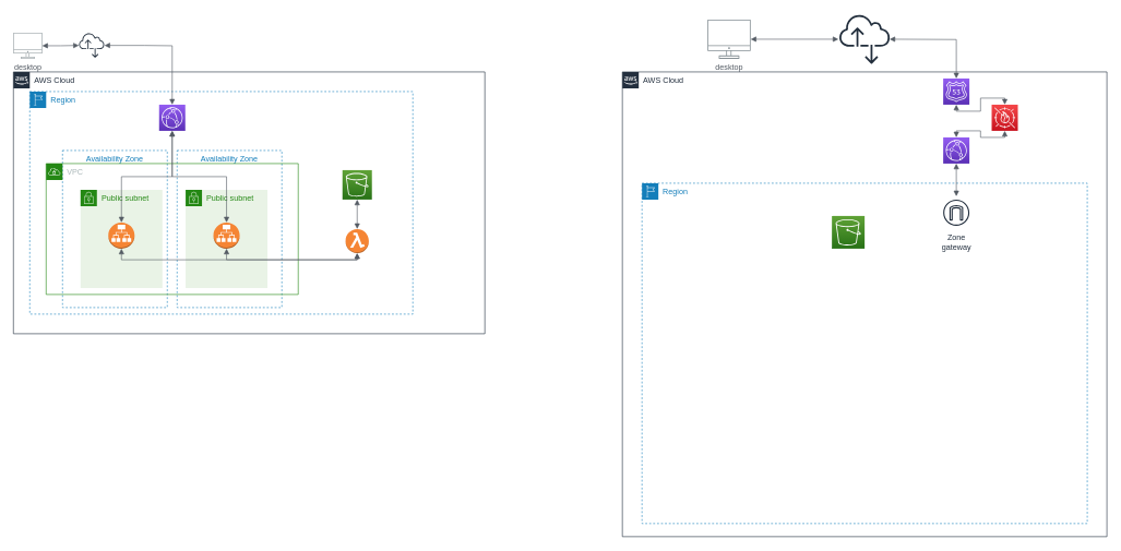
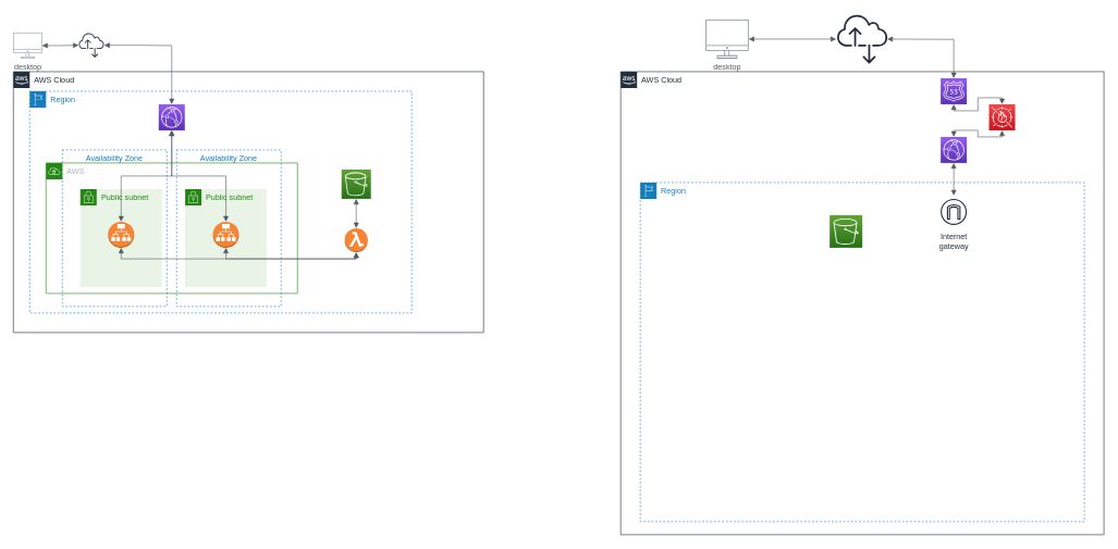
  <mxCell id="0" />
  <mxCell id="1" parent="0" />
  <mxCell id="2" value="AWS Cloud" style="points=[[0,0],[0.25,0],[0.5,0],[0.75,0],[1,0],[1,0.25],[1,0.5],[1,0.75],[1,1],[0.75,1],[0.5,1],[0.25,1],[0,1],[0,0.75],[0,0.5],[0,0.25]];outlineConnect=0;gradientColor=none;html=1;whiteSpace=wrap;fontSize=12;fontStyle=0;container=1;pointerEvents=0;collapsible=0;recursiveResize=0;shape=mxgraph.aws4.group;grIcon=mxgraph.aws4.group_aws_cloud_alt;strokeColor=#232F3E;fillColor=none;verticalAlign=top;align=left;spacingLeft=30;fontColor=#232F3E;dashed=0;" parent="1" vertex="1"><mxGeometry x="20" y="109" width="720" height="400" as="geometry" /></mxCell>
  <mxCell id="3" style="edgeStyle=orthogonalEdgeStyle;rounded=0;orthogonalLoop=1;jettySize=auto;html=1;exitX=0.5;exitY=1;exitDx=0;exitDy=0;" parent="2" edge="1"><mxGeometry relative="1" as="geometry"><mxPoint x="505" y="630" as="sourcePoint" /><mxPoint x="505" y="630" as="targetPoint" /></mxGeometry></mxCell>
  <mxCell id="4" value="Region" style="points=[[0,0],[0.25,0],[0.5,0],[0.75,0],[1,0],[1,0.25],[1,0.5],[1,0.75],[1,1],[0.75,1],[0.5,1],[0.25,1],[0,1],[0,0.75],[0,0.5],[0,0.25]];outlineConnect=0;gradientColor=none;html=1;whiteSpace=wrap;fontSize=12;fontStyle=0;container=1;pointerEvents=0;collapsible=0;recursiveResize=0;shape=mxgraph.aws4.group;grIcon=mxgraph.aws4.group_region;strokeColor=#147EBA;fillColor=none;verticalAlign=top;align=left;spacingLeft=30;fontColor=#147EBA;dashed=1;" parent="2" vertex="1"><mxGeometry x="25" y="30" width="585" height="340" as="geometry" /></mxCell>
  <mxCell id="5" value="Availability Zone" style="fillColor=none;strokeColor=#147EBA;dashed=1;verticalAlign=top;fontStyle=0;fontColor=#147EBA;whiteSpace=wrap;html=1;" vertex="1" parent="4"><mxGeometry x="225" y="90" width="160" height="240" as="geometry" /></mxCell>
  <mxCell id="6" value="Availability Zone" style="fillColor=none;strokeColor=#147EBA;dashed=1;verticalAlign=top;fontStyle=0;fontColor=#147EBA;whiteSpace=wrap;html=1;" vertex="1" parent="4"><mxGeometry x="50" y="90" width="160" height="240" as="geometry" /></mxCell>
- <mxCell id="7" value="VPC" style="points=[[0,0],[0.25,0],[0.5,0],[0.75,0],[1,0],[1,0.25],[1,0.5],[1,0.75],[1,1],[0.75,1],[0.5,1],[0.25,1],[0,1],[0,0.75],[0,0.5],[0,0.25]];outlineConnect=0;gradientColor=none;html=1;whiteSpace=wrap;fontSize=12;fontStyle=0;container=1;pointerEvents=0;collapsible=0;recursiveResize=0;shape=mxgraph.aws4.group;grIcon=mxgraph.aws4.group_vpc;strokeColor=#248814;fillColor=none;verticalAlign=top;align=left;spacingLeft=30;fontColor=#AAB7B8;dashed=0;" vertex="1" parent="4"><mxGeometry x="25" y="110" width="385" height="200" as="geometry" /></mxCell>
+ <mxCell id="7" value="AWS" style="points=[[0,0],[0.25,0],[0.5,0],[0.75,0],[1,0],[1,0.25],[1,0.5],[1,0.75],[1,1],[0.75,1],[0.5,1],[0.25,1],[0,1],[0,0.75],[0,0.5],[0,0.25]];outlineConnect=0;gradientColor=none;html=1;whiteSpace=wrap;fontSize=12;fontStyle=0;container=1;pointerEvents=0;collapsible=0;recursiveResize=0;shape=mxgraph.aws4.group;grIcon=mxgraph.aws4.group_vpc;strokeColor=#248814;fillColor=none;verticalAlign=top;align=left;spacingLeft=30;fontColor=#AAB7B8;dashed=0;" vertex="1" parent="4"><mxGeometry x="25" y="110" width="385" height="200" as="geometry" /></mxCell>
  <mxCell id="8" value="Public subnet" style="points=[[0,0],[0.25,0],[0.5,0],[0.75,0],[1,0],[1,0.25],[1,0.5],[1,0.75],[1,1],[0.75,1],[0.5,1],[0.25,1],[0,1],[0,0.75],[0,0.5],[0,0.25]];outlineConnect=0;gradientColor=none;html=1;whiteSpace=wrap;fontSize=12;fontStyle=0;container=1;pointerEvents=0;collapsible=0;recursiveResize=0;shape=mxgraph.aws4.group;grIcon=mxgraph.aws4.group_security_group;grStroke=0;strokeColor=#248814;fillColor=#E9F3E6;verticalAlign=top;align=left;spacingLeft=30;fontColor=#248814;dashed=0;" vertex="1" parent="7"><mxGeometry x="52.5" y="40" width="125" height="150" as="geometry" /></mxCell>
  <mxCell id="9" value="" style="outlineConnect=0;dashed=0;verticalLabelPosition=bottom;verticalAlign=top;align=center;html=1;shape=mxgraph.aws3.application_load_balancer;fillColor=#F58534;gradientColor=none;" vertex="1" parent="8"><mxGeometry x="42.5" y="50" width="40" height="40" as="geometry" /></mxCell>
  <mxCell id="10" value="Public subnet" style="points=[[0,0],[0.25,0],[0.5,0],[0.75,0],[1,0],[1,0.25],[1,0.5],[1,0.75],[1,1],[0.75,1],[0.5,1],[0.25,1],[0,1],[0,0.75],[0,0.5],[0,0.25]];outlineConnect=0;gradientColor=none;html=1;whiteSpace=wrap;fontSize=12;fontStyle=0;container=1;pointerEvents=0;collapsible=0;recursiveResize=0;shape=mxgraph.aws4.group;grIcon=mxgraph.aws4.group_security_group;grStroke=0;strokeColor=#248814;fillColor=#E9F3E6;verticalAlign=top;align=left;spacingLeft=30;fontColor=#248814;dashed=0;" vertex="1" parent="7"><mxGeometry x="213" y="40" width="125" height="150" as="geometry" /></mxCell>
  <mxCell id="11" value="" style="outlineConnect=0;dashed=0;verticalLabelPosition=bottom;verticalAlign=top;align=center;html=1;shape=mxgraph.aws3.application_load_balancer;fillColor=#F58534;gradientColor=none;" vertex="1" parent="10"><mxGeometry x="42.5" y="50" width="40" height="40" as="geometry" /></mxCell>
  <mxCell id="12" value="" style="sketch=0;points=[[0,0,0],[0.25,0,0],[0.5,0,0],[0.75,0,0],[1,0,0],[0,1,0],[0.25,1,0],[0.5,1,0],[0.75,1,0],[1,1,0],[0,0.25,0],[0,0.5,0],[0,0.75,0],[1,0.25,0],[1,0.5,0],[1,0.75,0]];outlineConnect=0;fontColor=#232F3E;gradientColor=#60A337;gradientDirection=north;fillColor=#277116;strokeColor=#ffffff;dashed=0;verticalLabelPosition=bottom;verticalAlign=top;align=center;html=1;fontSize=12;fontStyle=0;aspect=fixed;shape=mxgraph.aws4.resourceIcon;resIcon=mxgraph.aws4.s3;" parent="4" vertex="1"><mxGeometry x="477.5" y="120" width="45" height="45" as="geometry" /></mxCell>
  <mxCell id="13" value="" style="sketch=0;points=[[0,0,0],[0.25,0,0],[0.5,0,0],[0.75,0,0],[1,0,0],[0,1,0],[0.25,1,0],[0.5,1,0],[0.75,1,0],[1,1,0],[0,0.25,0],[0,0.5,0],[0,0.75,0],[1,0.25,0],[1,0.5,0],[1,0.75,0]];outlineConnect=0;fontColor=#232F3E;gradientColor=#945DF2;gradientDirection=north;fillColor=#5A30B5;strokeColor=#ffffff;dashed=0;verticalLabelPosition=bottom;verticalAlign=top;align=center;html=1;fontSize=12;fontStyle=0;aspect=fixed;shape=mxgraph.aws4.resourceIcon;resIcon=mxgraph.aws4.cloudfront;" parent="4" vertex="1"><mxGeometry x="197.5" y="20" width="40" height="40" as="geometry" /></mxCell>
  <mxCell id="14" value="" style="edgeStyle=orthogonalEdgeStyle;html=1;endArrow=block;elbow=vertical;startArrow=block;startFill=1;endFill=1;strokeColor=#545B64;rounded=0;exitX=0.5;exitY=1;exitDx=0;exitDy=0;exitPerimeter=0;entryX=0.5;entryY=0;entryDx=0;entryDy=0;entryPerimeter=0;" edge="1" parent="4" source="13" target="11"><mxGeometry width="100" relative="1" as="geometry"><mxPoint x="315" y="140" as="sourcePoint" /><mxPoint x="415" y="140" as="targetPoint" /><Array as="points"><mxPoint x="218" y="130" /><mxPoint x="301" y="130" /></Array></mxGeometry></mxCell>
  <mxCell id="15" value="" style="edgeStyle=orthogonalEdgeStyle;html=1;endArrow=block;elbow=vertical;startArrow=block;startFill=1;endFill=1;strokeColor=#545B64;rounded=0;entryX=0.5;entryY=0;entryDx=0;entryDy=0;entryPerimeter=0;exitX=0.5;exitY=1;exitDx=0;exitDy=0;exitPerimeter=0;" edge="1" parent="4" source="13" target="9"><mxGeometry width="100" relative="1" as="geometry"><mxPoint x="305" y="140" as="sourcePoint" /><mxPoint x="405" y="140" as="targetPoint" /><Array as="points"><mxPoint x="218" y="130" /><mxPoint x="140" y="130" /></Array></mxGeometry></mxCell>
  <mxCell id="16" value="" style="outlineConnect=0;dashed=0;verticalLabelPosition=bottom;verticalAlign=top;align=center;html=1;shape=mxgraph.aws3.lambda_function;fillColor=#F58534;gradientColor=none;" vertex="1" parent="4"><mxGeometry x="482.27" y="210" width="35.46" height="37" as="geometry" /></mxCell>
  <mxCell id="17" value="" style="edgeStyle=orthogonalEdgeStyle;html=1;endArrow=block;elbow=vertical;startArrow=block;startFill=1;endFill=1;strokeColor=#545B64;rounded=0;exitX=0.5;exitY=1;exitDx=0;exitDy=0;exitPerimeter=0;entryX=0.5;entryY=1;entryDx=0;entryDy=0;entryPerimeter=0;" edge="1" parent="4" source="9" target="16"><mxGeometry width="100" relative="1" as="geometry"><mxPoint x="225" y="180" as="sourcePoint" /><mxPoint x="325" y="180" as="targetPoint" /></mxGeometry></mxCell>
  <mxCell id="18" value="" style="edgeStyle=orthogonalEdgeStyle;html=1;endArrow=block;elbow=vertical;startArrow=block;startFill=1;endFill=1;strokeColor=#545B64;rounded=0;exitX=0.5;exitY=1;exitDx=0;exitDy=0;exitPerimeter=0;entryX=0.5;entryY=1;entryDx=0;entryDy=0;entryPerimeter=0;" edge="1" parent="4" source="11" target="16"><mxGeometry width="100" relative="1" as="geometry"><mxPoint x="225" y="180" as="sourcePoint" /><mxPoint x="325" y="180" as="targetPoint" /></mxGeometry></mxCell>
  <mxCell id="19" value="" style="edgeStyle=orthogonalEdgeStyle;html=1;endArrow=block;elbow=vertical;startArrow=block;startFill=1;endFill=1;strokeColor=#545B64;rounded=0;entryX=0.5;entryY=0;entryDx=0;entryDy=0;entryPerimeter=0;exitX=0.5;exitY=1;exitDx=0;exitDy=0;exitPerimeter=0;" edge="1" parent="4" source="12" target="16"><mxGeometry width="100" relative="1" as="geometry"><mxPoint x="225" y="180" as="sourcePoint" /><mxPoint x="325" y="180" as="targetPoint" /></mxGeometry></mxCell>
  <mxCell id="20" value="desktop" style="sketch=0;outlineConnect=0;gradientColor=none;fontColor=#545B64;strokeColor=none;fillColor=#879196;dashed=0;verticalLabelPosition=bottom;verticalAlign=top;align=center;html=1;fontSize=12;fontStyle=0;aspect=fixed;shape=mxgraph.aws4.illustration_desktop;pointerEvents=1" parent="1" vertex="1"><mxGeometry x="20" y="49" width="43.95" height="40" as="geometry" /></mxCell>
  <mxCell id="21" value="" style="edgeStyle=orthogonalEdgeStyle;html=1;endArrow=block;elbow=vertical;startArrow=block;startFill=1;endFill=1;strokeColor=#545B64;rounded=0;" parent="1" source="20" target="22" edge="1"><mxGeometry width="100" relative="1" as="geometry"><mxPoint x="440" y="99" as="sourcePoint" /><mxPoint x="540" y="99" as="targetPoint" /></mxGeometry></mxCell>
  <mxCell id="22" value="" style="sketch=0;outlineConnect=0;fontColor=#232F3E;gradientColor=none;fillColor=#232F3D;strokeColor=none;dashed=0;verticalLabelPosition=bottom;verticalAlign=top;align=center;html=1;fontSize=12;fontStyle=0;aspect=fixed;pointerEvents=1;shape=mxgraph.aws4.internet_alt2;" parent="1" vertex="1"><mxGeometry x="120" y="49" width="39" height="39" as="geometry" /></mxCell>
  <mxCell id="23" value="" style="edgeStyle=orthogonalEdgeStyle;html=1;endArrow=block;elbow=vertical;startArrow=block;startFill=1;endFill=1;strokeColor=#545B64;rounded=0;entryX=0.5;entryY=0;entryDx=0;entryDy=0;entryPerimeter=0;" parent="1" source="22" target="13" edge="1"><mxGeometry width="100" relative="1" as="geometry"><mxPoint x="440" y="99" as="sourcePoint" /><mxPoint x="520" y="119" as="targetPoint" /><Array as="points"><mxPoint x="220" y="69" /><mxPoint x="248" y="69" /></Array></mxGeometry></mxCell>
  <mxCell id="24" value="Region" style="points=[[0,0],[0.25,0],[0.5,0],[0.75,0],[1,0],[1,0.25],[1,0.5],[1,0.75],[1,1],[0.75,1],[0.5,1],[0.25,1],[0,1],[0,0.75],[0,0.5],[0,0.25]];outlineConnect=0;gradientColor=none;html=1;whiteSpace=wrap;fontSize=12;fontStyle=0;container=1;pointerEvents=0;collapsible=0;recursiveResize=0;shape=mxgraph.aws4.group;grIcon=mxgraph.aws4.group_region;strokeColor=#147EBA;fillColor=none;verticalAlign=top;align=left;spacingLeft=30;fontColor=#147EBA;dashed=1;" vertex="1" parent="1"><mxGeometry x="980" y="279" width="680" height="520" as="geometry" /></mxCell>
  <mxCell id="25" value="AWS Cloud" style="points=[[0,0],[0.25,0],[0.5,0],[0.75,0],[1,0],[1,0.25],[1,0.5],[1,0.75],[1,1],[0.75,1],[0.5,1],[0.25,1],[0,1],[0,0.75],[0,0.5],[0,0.25]];outlineConnect=0;gradientColor=none;html=1;whiteSpace=wrap;fontSize=12;fontStyle=0;container=1;pointerEvents=0;collapsible=0;recursiveResize=0;shape=mxgraph.aws4.group;grIcon=mxgraph.aws4.group_aws_cloud_alt;strokeColor=#232F3E;fillColor=none;verticalAlign=top;align=left;spacingLeft=30;fontColor=#232F3E;dashed=0;" vertex="1" parent="1"><mxGeometry x="950" y="109" width="740" height="710" as="geometry" /></mxCell>
  <mxCell id="26" value="" style="sketch=0;points=[[0,0,0],[0.25,0,0],[0.5,0,0],[0.75,0,0],[1,0,0],[0,1,0],[0.25,1,0],[0.5,1,0],[0.75,1,0],[1,1,0],[0,0.25,0],[0,0.5,0],[0,0.75,0],[1,0.25,0],[1,0.5,0],[1,0.75,0]];outlineConnect=0;fontColor=#232F3E;gradientColor=#945DF2;gradientDirection=north;fillColor=#5A30B5;strokeColor=#ffffff;dashed=0;verticalLabelPosition=bottom;verticalAlign=top;align=center;html=1;fontSize=12;fontStyle=0;aspect=fixed;shape=mxgraph.aws4.resourceIcon;resIcon=mxgraph.aws4.cloudfront;" vertex="1" parent="25"><mxGeometry x="490" y="100" width="40" height="40" as="geometry" /></mxCell>
  <mxCell id="27" value="" style="sketch=0;points=[[0,0,0],[0.25,0,0],[0.5,0,0],[0.75,0,0],[1,0,0],[0,1,0],[0.25,1,0],[0.5,1,0],[0.75,1,0],[1,1,0],[0,0.25,0],[0,0.5,0],[0,0.75,0],[1,0.25,0],[1,0.5,0],[1,0.75,0]];outlineConnect=0;fontColor=#232F3E;gradientColor=#945DF2;gradientDirection=north;fillColor=#5A30B5;strokeColor=#ffffff;dashed=0;verticalLabelPosition=bottom;verticalAlign=top;align=center;html=1;fontSize=12;fontStyle=0;aspect=fixed;shape=mxgraph.aws4.resourceIcon;resIcon=mxgraph.aws4.route_53;" vertex="1" parent="25"><mxGeometry x="490" y="10" width="40" height="40" as="geometry" /></mxCell>
  <mxCell id="28" value="" style="edgeStyle=orthogonalEdgeStyle;html=1;endArrow=block;elbow=vertical;startArrow=block;startFill=1;endFill=1;strokeColor=#545B64;rounded=0;exitX=0.5;exitY=1;exitDx=0;exitDy=0;exitPerimeter=0;entryX=0.5;entryY=0;entryDx=0;entryDy=0;entryPerimeter=0;" edge="1" parent="25" source="27" target="33"><mxGeometry width="100" relative="1" as="geometry"><mxPoint x="430" y="390" as="sourcePoint" /><mxPoint x="500" y="120" as="targetPoint" /></mxGeometry></mxCell>
  <mxCell id="29" style="edgeStyle=orthogonalEdgeStyle;rounded=0;orthogonalLoop=1;jettySize=auto;html=1;exitX=0.5;exitY=1;exitDx=0;exitDy=0;" edge="1" parent="25"><mxGeometry relative="1" as="geometry"><mxPoint x="505" y="630" as="sourcePoint" /><mxPoint x="505" y="630" as="targetPoint" /></mxGeometry></mxCell>
  <mxCell id="30" value="" style="edgeStyle=orthogonalEdgeStyle;html=1;endArrow=block;elbow=vertical;startArrow=block;startFill=1;endFill=1;strokeColor=#545B64;rounded=0;exitX=0.5;exitY=1;exitDx=0;exitDy=0;exitPerimeter=0;" edge="1" parent="25" source="26" target="31"><mxGeometry width="100" relative="1" as="geometry"><mxPoint x="430" y="390" as="sourcePoint" /><mxPoint x="510" y="260" as="targetPoint" /></mxGeometry></mxCell>
- <mxCell id="31" value="Zone&#10;gateway" style="sketch=0;outlineConnect=0;fontColor=#232F3E;gradientColor=none;strokeColor=#232F3E;fillColor=#ffffff;dashed=0;verticalLabelPosition=bottom;verticalAlign=top;align=center;html=1;fontSize=12;fontStyle=0;aspect=fixed;shape=mxgraph.aws4.resourceIcon;resIcon=mxgraph.aws4.internet_gateway;" vertex="1" parent="25"><mxGeometry x="485" y="190" width="50" height="50" as="geometry" /></mxCell>
+ <mxCell id="31" value="Internet&#10;gateway" style="sketch=0;outlineConnect=0;fontColor=#232F3E;gradientColor=none;strokeColor=#232F3E;fillColor=#ffffff;dashed=0;verticalLabelPosition=bottom;verticalAlign=top;align=center;html=1;fontSize=12;fontStyle=0;aspect=fixed;shape=mxgraph.aws4.resourceIcon;resIcon=mxgraph.aws4.internet_gateway;" vertex="1" parent="25"><mxGeometry x="485" y="190" width="50" height="50" as="geometry" /></mxCell>
  <mxCell id="32" value="" style="sketch=0;points=[[0,0,0],[0.25,0,0],[0.5,0,0],[0.75,0,0],[1,0,0],[0,1,0],[0.25,1,0],[0.5,1,0],[0.75,1,0],[1,1,0],[0,0.25,0],[0,0.5,0],[0,0.75,0],[1,0.25,0],[1,0.5,0],[1,0.75,0]];outlineConnect=0;fontColor=#232F3E;gradientColor=#60A337;gradientDirection=north;fillColor=#277116;strokeColor=#ffffff;dashed=0;verticalLabelPosition=bottom;verticalAlign=top;align=center;html=1;fontSize=12;fontStyle=0;aspect=fixed;shape=mxgraph.aws4.resourceIcon;resIcon=mxgraph.aws4.s3;" vertex="1" parent="25"><mxGeometry x="320" y="220" width="50" height="50" as="geometry" /></mxCell>
  <mxCell id="33" value="" style="sketch=0;points=[[0,0,0],[0.25,0,0],[0.5,0,0],[0.75,0,0],[1,0,0],[0,1,0],[0.25,1,0],[0.5,1,0],[0.75,1,0],[1,1,0],[0,0.25,0],[0,0.5,0],[0,0.75,0],[1,0.25,0],[1,0.5,0],[1,0.75,0]];outlineConnect=0;fontColor=#232F3E;gradientColor=#F54749;gradientDirection=north;fillColor=#C7131F;strokeColor=#ffffff;dashed=0;verticalLabelPosition=bottom;verticalAlign=top;align=center;html=1;fontSize=12;fontStyle=0;aspect=fixed;shape=mxgraph.aws4.resourceIcon;resIcon=mxgraph.aws4.waf;" vertex="1" parent="25"><mxGeometry x="564" y="50" width="40" height="40" as="geometry" /></mxCell>
  <mxCell id="34" value="" style="edgeStyle=orthogonalEdgeStyle;html=1;endArrow=block;elbow=vertical;startArrow=block;startFill=1;endFill=1;strokeColor=#545B64;rounded=0;entryX=0.5;entryY=0;entryDx=0;entryDy=0;entryPerimeter=0;exitX=0.5;exitY=1;exitDx=0;exitDy=0;exitPerimeter=0;" edge="1" parent="25" source="33" target="26"><mxGeometry width="100" relative="1" as="geometry"><mxPoint x="385" y="90" as="sourcePoint" /><mxPoint x="485" y="90" as="targetPoint" /></mxGeometry></mxCell>
  <mxCell id="35" value="desktop" style="sketch=0;outlineConnect=0;gradientColor=none;fontColor=#545B64;strokeColor=none;fillColor=#879196;dashed=0;verticalLabelPosition=bottom;verticalAlign=top;align=center;html=1;fontSize=12;fontStyle=0;aspect=fixed;shape=mxgraph.aws4.illustration_desktop;pointerEvents=1" vertex="1" parent="1"><mxGeometry x="1080" y="29" width="65.93" height="60" as="geometry" /></mxCell>
  <mxCell id="36" value="" style="edgeStyle=orthogonalEdgeStyle;html=1;endArrow=block;elbow=vertical;startArrow=block;startFill=1;endFill=1;strokeColor=#545B64;rounded=0;" edge="1" parent="1" source="35"><mxGeometry width="100" relative="1" as="geometry"><mxPoint x="1380" y="99" as="sourcePoint" /><mxPoint x="1280" y="59" as="targetPoint" /></mxGeometry></mxCell>
  <mxCell id="37" value="" style="edgeStyle=orthogonalEdgeStyle;html=1;endArrow=block;elbow=vertical;startArrow=block;startFill=1;endFill=1;strokeColor=#545B64;rounded=0;entryX=0.5;entryY=0;entryDx=0;entryDy=0;entryPerimeter=0;" edge="1" parent="1" target="27"><mxGeometry width="100" relative="1" as="geometry"><mxPoint x="1358" y="59" as="sourcePoint" /><mxPoint x="1480" y="99" as="targetPoint" /></mxGeometry></mxCell>
  <mxCell id="38" value="" style="sketch=0;outlineConnect=0;fontColor=#232F3E;gradientColor=none;fillColor=#232F3D;strokeColor=none;dashed=0;verticalLabelPosition=bottom;verticalAlign=top;align=center;html=1;fontSize=12;fontStyle=0;aspect=fixed;pointerEvents=1;shape=mxgraph.aws4.internet_alt2;" vertex="1" parent="1"><mxGeometry x="1281" y="20" width="78" height="78" as="geometry" /></mxCell>
